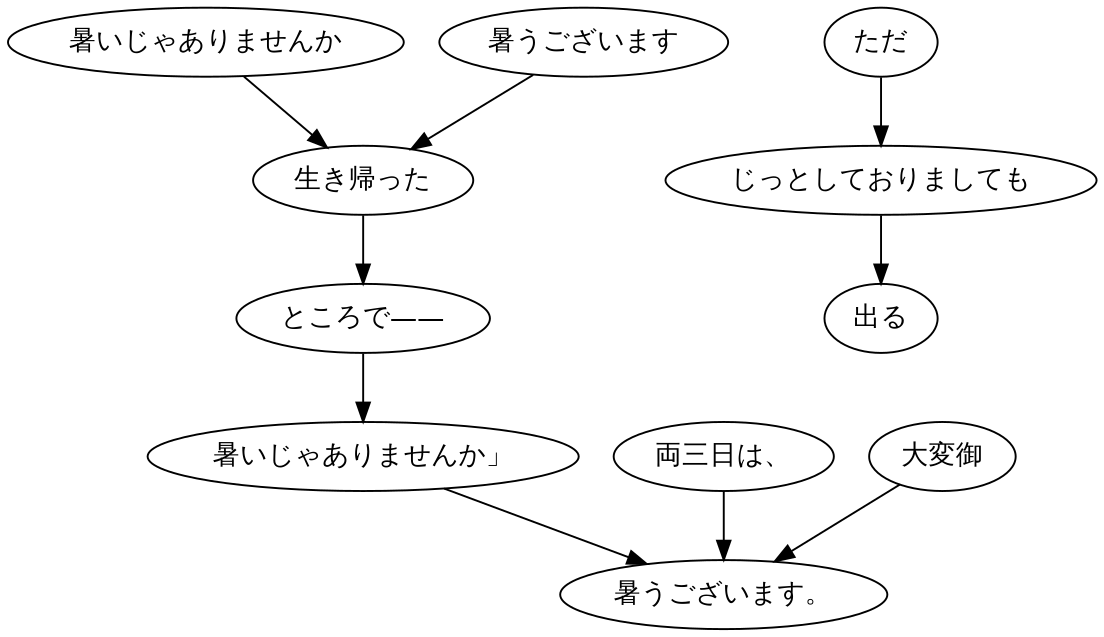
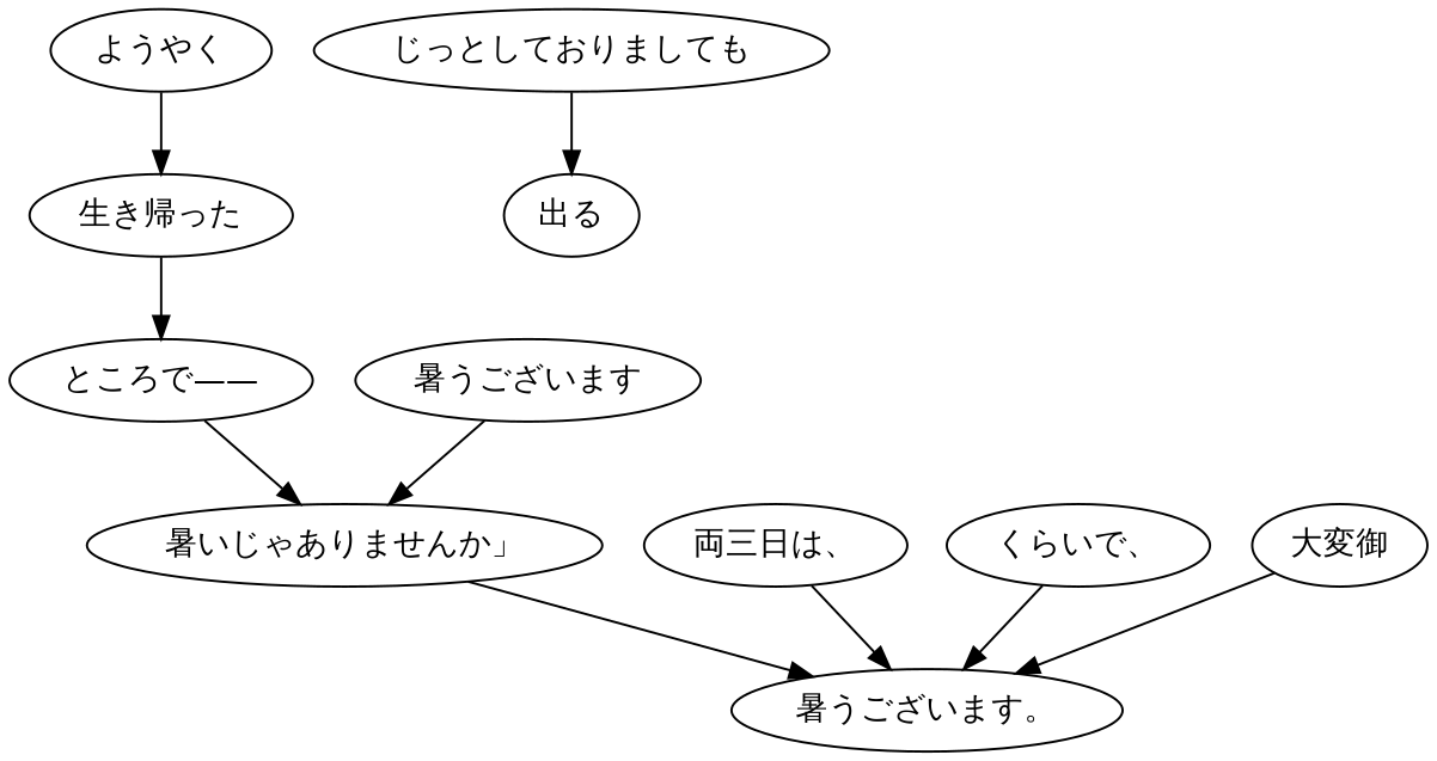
  digraph {
-   n1 [label="暑いじゃありませんか"]
+   n1 [label="ようやく"]
    n2 [label="生き帰った"]
    n3 [label="ところで——"]
    n4 [label="暑いじゃありませんか」"]
    n5 [label="暑うございます。"]
    n6 [label="暑うございます"]
    n7 [label="両三日は、"]
-   n8 [label="ただ"]
    n9 [label="じっとしておりましても"]
    n10 [label="出る"]
+   n11 [label="くらいで、"]
    n12 [label="大変御"]
    n1 -> n2
    n2 -> n3
    n3 -> n4
    n4 -> n5
-   n6 -> n2
+   n6 -> n4
    n7 -> n5
-   n8 -> n9
    n9 -> n10
+   n11 -> n5
    n12 -> n5
  }
